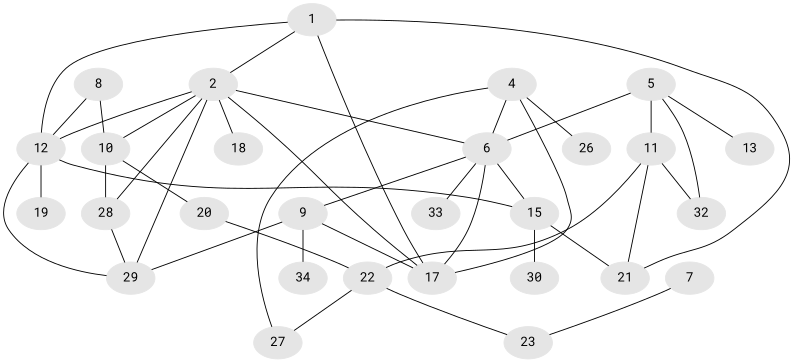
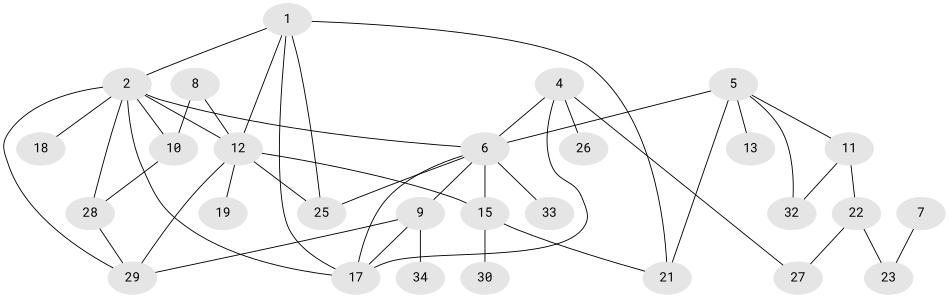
  graph {
    fontname="Roboto Mono"
    node [color=gray90 fontname="Roboto Mono" style=filled]
    edge [fontname="Roboto Mono" weight=1.0]
    1
    2
    12
    17
    21
+   25
    6
    10
    18
    28
    29
    15
    19
    9
    33
-   20
    4
    26
    27
    5
    11
    13
    32
    22
    34
    30
    7
    23
    8
    1 -- 2
    1 -- 12
    1 -- 17
    1 -- 21
+   1 -- 25
    2 -- 12
    2 -- 17
    2 -- 6
    2 -- 10
    2 -- 18
    2 -- 28
    2 -- 29
+   12 -- 25
    12 -- 29
    12 -- 15
    12 -- 19
    6 -- 17
+   6 -- 25
    6 -- 15
    6 -- 9
    6 -- 33
    10 -- 28 [weight=3.0]
-   10 -- 20
    28 -- 29
    15 -- 21
    15 -- 30
    9 -- 17
    9 -- 29
    9 -- 34
-   20 -- 22
    4 -- 17
    4 -- 6
    4 -- 26
    4 -- 27
-   11 -- 21
+   5 -- 21
    5 -- 6 [weight=2.0]
    5 -- 11
    5 -- 13
    5 -- 32
    11 -- 32
    11 -- 22
    22 -- 27
    22 -- 23
    7 -- 23
    8 -- 12
    8 -- 10
  }
